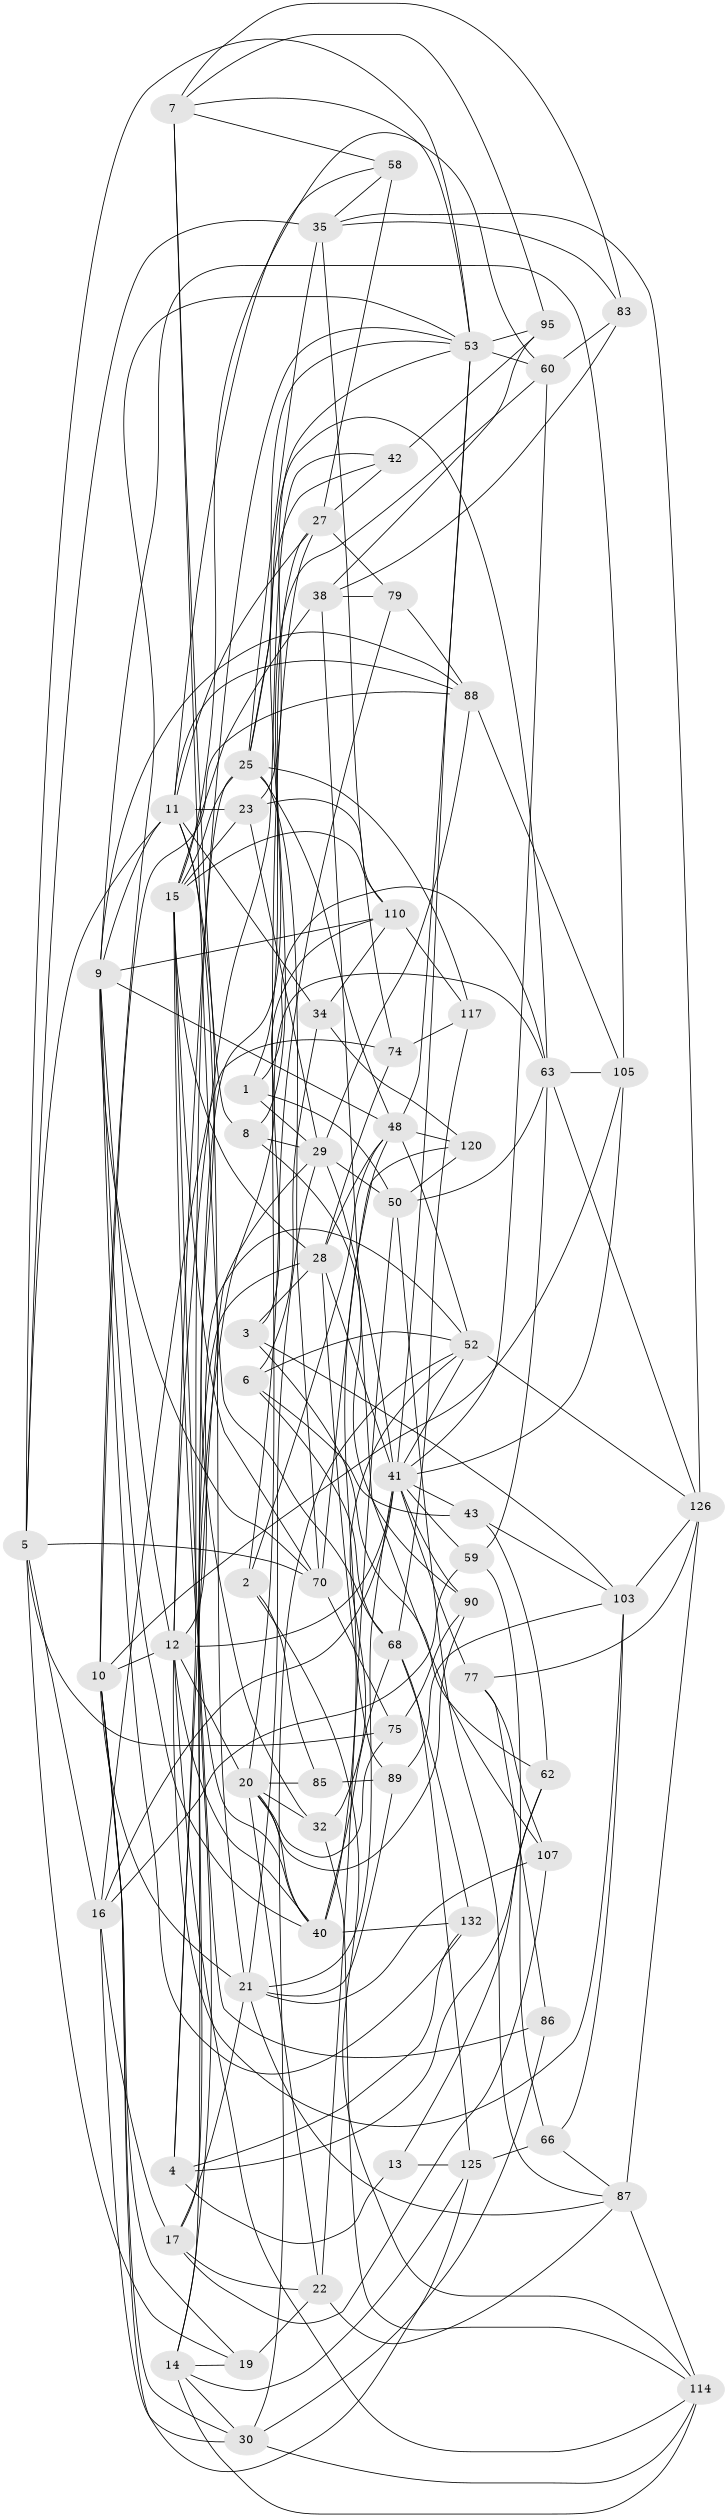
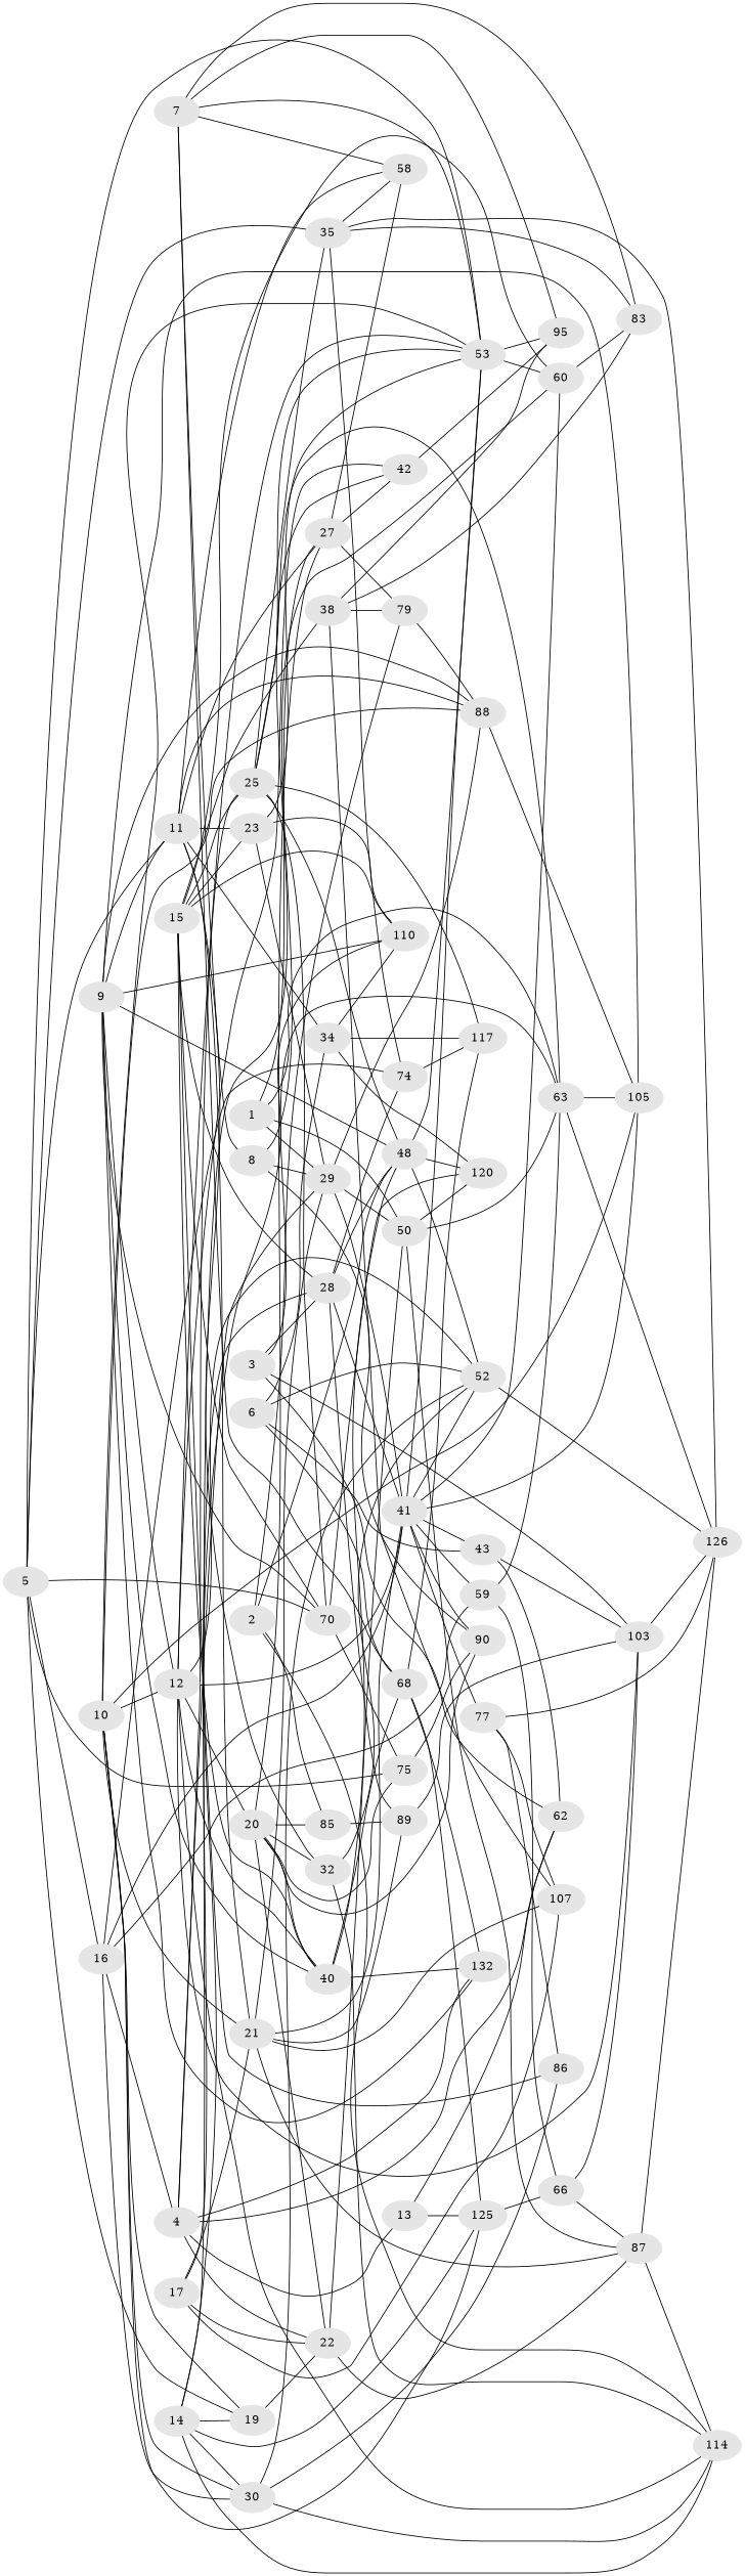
  graph {
    rankdir=LR
    node [color=gray90 style=filled]
    27 [super="+92"]
    79
    58
    42
    1
    29 [super="+36+71"]
    50 [super="+119"]
    63 [super="+64+130"]
    88 [super="+109"]
    41 [super="+129+45"]
    87 [super="+94"]
    120
    105 [super="+106"]
    126 [super="+127"]
    48 [super="+49+67+61"]
    53 [super="+76+55"]
    52 [super="+128+72"]
    2
    85
    114 [super="+118"]
    89
    3
    62
    103 [super="+131"]
    28 [super="+80"]
    70 [super="+116"]
    75
    4 [super="+47"]
    13
    22 [super="+78+123"]
    25 [super="+37"]
    132
    125
    35 [super="+65"]
    117
    5 [super="+138+115"]
    11 [super="+97+91"]
    16 [super="+33"]
    19
    34
    21 [super="+81"]
    23 [super="+31"]
    32
    30 [super="+134"]
    17 [super="+104"]
    59
    74
    83
    95
    60 [super="+139"]
    90
    6
    43
    68 [super="+98"]
    110 [super="+122"]
    7 [super="+18"]
    8
    9 [super="+111+26"]
    12 [super="+73+93+96"]
    40 [super="+99"]
    20 [super="+46"]
    10 [super="+112+24"]
    107
    86
    66
    77
    14 [super="+51"]
    15 [super="+56+54"]
    38 [super="+39"]
    27 -- 79
    27 -- 58
    27 -- 42
    79 -- 88
    42 -- 95
    1 -- 27
    1 -- 29
    1 -- 50
    1 -- 63
    29 -- 50
    29 -- 88
    29 -- 41
    50 -- 63
    50 -- 87
    50 -- 120
    63 -- 105 [weight=2]
    63 -- 126
    88 -- 105
    41 -- 105
    41 -- 53
    41 -- 52 [weight=2]
    41 -- 59
    41 -- 60
    41 -- 90
    41 -- 43
    41 -- 77
    87 -- 126
    87 -- 114
    48 -- 120
    48 -- 53
    48 -- 52
    53 -- 95
    53 -- 60
    52 -- 126
    2 -- 79
    2 -- 48
    2 -- 85
    2 -- 114
    85 -- 89
    89 -- 103
    3 -- 63
    3 -- 62
    3 -- 103
    3 -- 28
    103 -- 126
    28 -- 41
    28 -- 48
    28 -- 89
    28 -- 74
    70 -- 120
    70 -- 75
    75 -- 90
    4 -- 29
    4 -- 62
    4 -- 13
+   4 -- 22
    4 -- 25
    4 -- 132
    13 -- 62
    13 -- 125
    22 -- 50
    22 -- 87
    25 -- 63
    25 -- 48
    25 -- 53
    25 -- 70
    25 -- 35
    25 -- 117
    125 -- 66
    35 -- 58
    35 -- 126
    35 -- 74
    35 -- 83
    5 -- 53
    5 -- 70 [weight=2]
    5 -- 75
    5 -- 35
    5 -- 11
    5 -- 16
    5 -- 19
    11 -- 27
    11 -- 58
    11 -- 88
    11 -- 34
    11 -- 21
    11 -- 23 [weight=2]
    11 -- 32
    16 -- 41
    16 -- 30
-   16 -- 17
+   16 -- 4
    16 -- 59
    16 -- 74
    19 -- 22
    34 -- 120
    34 -- 110
    21 -- 29
    21 -- 41
    21 -- 87
    21 -- 89
    21 -- 107
    23 -- 29
    23 -- 53
    23 -- 110
    32 -- 52
    32 -- 114
    30 -- 52
    30 -- 114
    30 -- 86
    17 -- 28
    17 -- 22 [weight=2]
    17 -- 21
    17 -- 107
    59 -- 63
    59 -- 66
    74 -- 117
    60 -- 83
    6 -- 52
    6 -- 34
    6 -- 43
    6 -- 68
    43 -- 62
    43 -- 103
    68 -- 132
    68 -- 125
    68 -- 117
-   110 -- 117
+   34 -- 117
    7 -- 58
    7 -- 53
    7 -- 83
    7 -- 95
    7 -- 68
    7 -- 8
    8 -- 29
    8 -- 60
    8 -- 90
    9 -- 88
    9 -- 105
    9 -- 48 [weight=3]
    9 -- 70
    9 -- 132
    9 -- 11
    9 -- 110
    9 -- 12
    9 -- 40 [weight=2]
    12 -- 42
    12 -- 41
    12 -- 53
    12 -- 52
    12 -- 114
    12 -- 103
    12 -- 40
    12 -- 20
    40 -- 48
    40 -- 132
    40 -- 68
    20 -- 27
    20 -- 85 [weight=2]
    20 -- 75
    20 -- 22 [weight=2]
    20 -- 32
    20 -- 90
    20 -- 40
    10 -- 88
    10 -- 105
    10 -- 53
    10 -- 125
    10 -- 19
    10 -- 21
    10 -- 30
    10 -- 12
    66 -- 87
    66 -- 103
    77 -- 126
    77 -- 107
    77 -- 86
    14 -- 42
    14 -- 114
    14 -- 125
    14 -- 19
    14 -- 30
    14 -- 110
    15 -- 28
    15 -- 70
    15 -- 25
    15 -- 23
    15 -- 60 [weight=2]
    15 -- 110
    15 -- 40
    15 -- 86 [weight=2]
    15 -- 38 [weight=2]
    38 -- 79
    38 -- 83
    38 -- 95
    38 -- 107
  }
